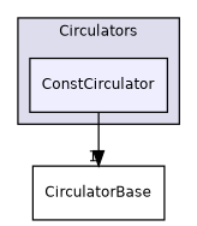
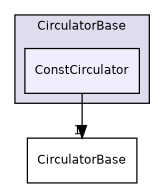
  digraph {
    compound=true
    node [fontname=Helvetica fontsize=10 shape=box]
    n1 [fillcolor="#eeeeff" label=ConstCirculator pencolor=black style=filled]
    n2 [label=CirculatorBase]
    subgraph cluster_1 {
      bgcolor="#ddddee"
      fontname=Helvetica
      fontsize=10
-     label=Circulators
+     label=CirculatorBase
      pencolor=black
      n1
    }
    n1 -> n2 [headlabel=1 labeldistance=1.5 labelfontname=Helvetica labelfontsize=10]
  }
